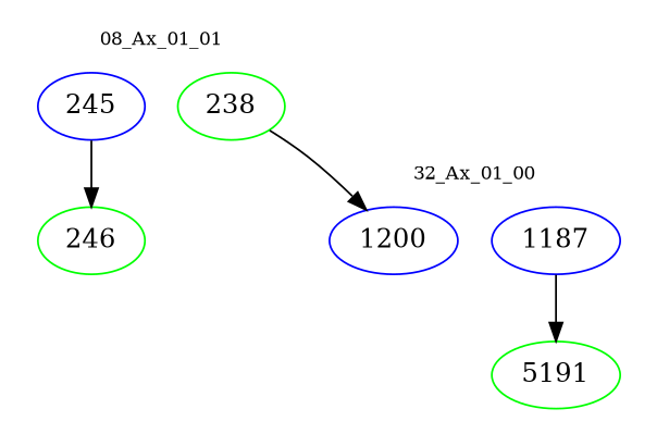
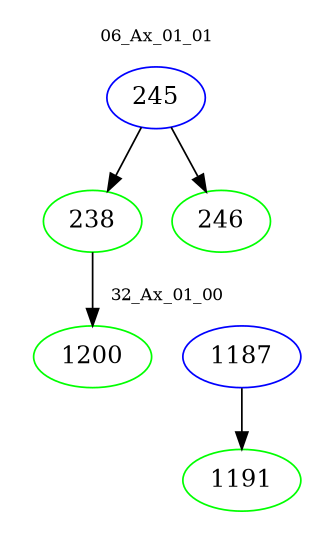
  digraph {
    node [color=green]
    edge [color=black]
    n1 [color=blue label=1187]
-   n2 [label=5191]
-   n3 [color=blue label=1200]
+   n2 [label=1191]
+   n3 [label=1200]
    n4 [color=blue label=245]
    n5 [label=238]
    n6 [label=246]
    subgraph cluster_1 {
      color=white
      fontsize=10
      label="32_Ax_01_00"
      n1
      n2
      n3
    }
    subgraph cluster_2 {
      color=white
      fontsize=10
-     label="08_Ax_01_01"
+     label="06_Ax_01_01"
      n4
      n5
      n6
    }
    n1 -> n2
+   n4 -> n5
    n4 -> n6
    n5 -> n3
  }
